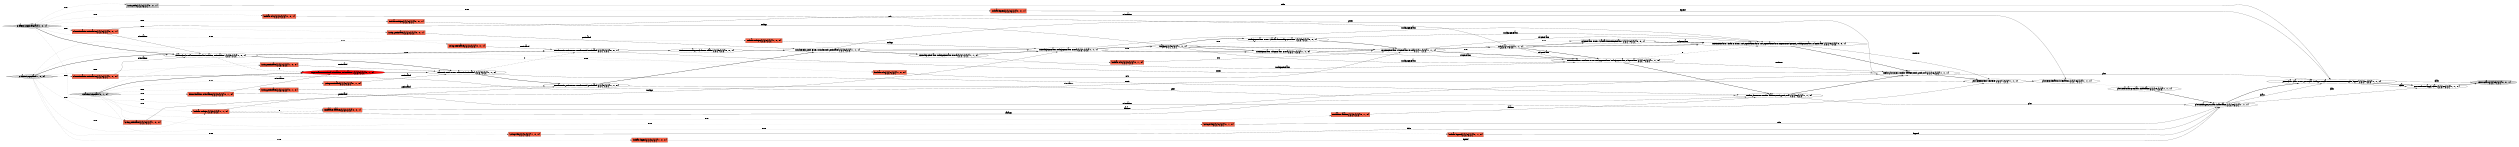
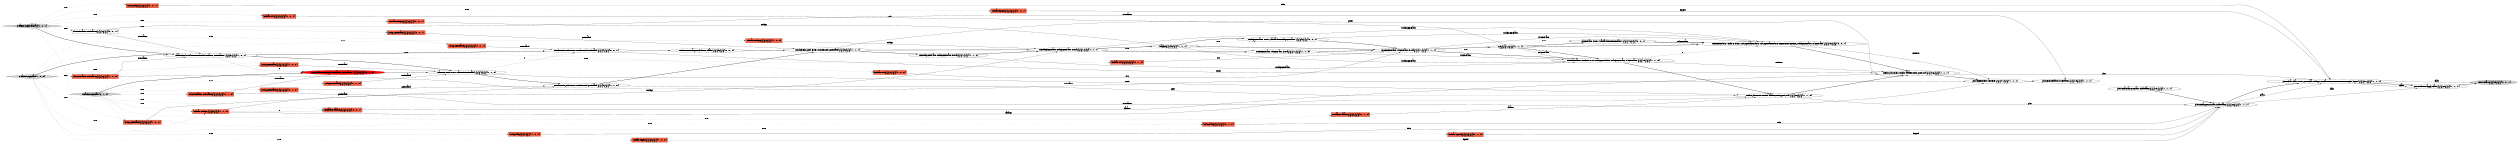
  digraph {
    rankdir=LR
    node [fillcolor=white shape=ellipse style=filled]
    edge [style=solid]
    n1 [label="XYURLGenerator urlGenerator = null@@@11@@@['1', '1', '0']"]
    n2 [label="XYItemRenderer renderer = new XYStepRenderer(toolTipGenerator,urlGenerator)@@@15@@@['1', '1', '0']"]
    n3 [label="XYURLGenerator urlGenerator = null@@@11@@@['1', '1', '1']"]
    n4 [label="XYPlot plot = new XYPlot(dataset,xAxis,yAxis,null)@@@16@@@['1', '1', '0']"]
    n5 [label="XYPlot plot = new XYPlot(dataset,xAxis,yAxis,null)@@@16@@@['1', '1', '1']"]
    n6 [label="XYItemRenderer renderer = new XYStepAreaRenderer(XYStepAreaRenderer.AREA_AND_SHAPES,toolTipGenerator,urlGenerator)@@@15@@@['0', '0', '1']"]
    n7 [label="urls@@@12@@@['1', '1', '1']" shape=diamond]
    n8 [label="DateAxis xAxis = new DateAxis(xAxisLabel)@@@4@@@['1', '1', '0']"]
    n9 [label="NumberAxis xAxis = new NumberAxis(xAxisLabel)@@@4@@@['0', '0', '1']"]
    n10 [label="NumberAxis yAxis = new NumberAxis(yAxisLabel)@@@5@@@['1', '1', '0']"]
    n11 [label="xAxis.setAutoRangeIncludesZero(false)@@@5@@@['0', '0', '1']"]
    n12 [label="plot.setRangeCrosshairVisible(false)@@@20@@@['1', '1', '1']"]
    n13 [label="NumberAxis yAxis = new NumberAxis(yAxisLabel)@@@6@@@['1', '1', '1']"]
    n14 [fillcolor=tomato label="PlotOrientation orientation@@@2@@@['0', '1', '0']" shape=box]
    n15 [label="plot.setRenderer(renderer)@@@17@@@['1', '1', '1']"]
    n16 [fillcolor=red label="Args.nullNotPermitted(orientation,\"orientation\")@@@3@@@['0', '1', '0']"]
    n17 [label="plot.setOrientation(orientation)@@@18@@@['1', '1', '1']"]
    n18 [fillcolor=tomato label="String title@@@2@@@['1', '0', '0']" shape=box]
    n19 [label="JFreeChart chart = new JFreeChart(title,JFreeChart.DEFAULT_TITLE_FONT,plot,legend)@@@21@@@['1', '1', '1']"]
    n20 [label="currentTheme.apply(chart)@@@22@@@['1', '1', '1']"]
    n21 [label="XYToolTipGenerator toolTipGenerator = null@@@7@@@['1', '1', '1']"]
    n22 [label="tooltips@@@8@@@['1', '1', '1']" shape=diamond]
    n23 [label="toolTipGenerator = new StandardXYToolTipGenerator()@@@9@@@['0', '0', '1']"]
    n24 [label="plot.setDomainCrosshairVisible(false)@@@19@@@['1', '1', '1']"]
    n25 [fillcolor=tomato label="boolean legend@@@2@@@['1', '0', '0']" shape=box]
    n26 [fillcolor=lightgray label="return chart@@@23@@@['0', '0', '1']"]
    n27 [fillcolor=tomato label="String xAxisLabel@@@2@@@['1', '0', '0']" shape=box]
    n28 [fillcolor=tomato label="String xAxisLabel@@@2@@@['0', '1', '0']" shape=box]
    n29 [fillcolor=tomato label="XYDataset dataset@@@2@@@['0', '0', '1']" shape=box]
    n30 [label="urlGenerator = new StandardXYURLGenerator()@@@13@@@['0', '0', '1']"]
    n31 [fillcolor=tomato label="String yAxisLabel@@@2@@@['0', '0', '1']" shape=box]
    n32 [label="XYToolTipGenerator toolTipGenerator = null@@@7@@@['1', '1', '0']"]
    n33 [fillcolor=lightgray label="createXYStepChart['0', '1', '0']" shape=diamond]
    n34 [fillcolor=tomato label="String title@@@2@@@['0', '1', '0']" shape=box]
    n35 [fillcolor=tomato label="XYDataset dataset@@@2@@@['0', '1', '0']" shape=box]
    n36 [fillcolor=tomato label="String yAxisLabel@@@2@@@['0', '1', '0']" shape=box]
    n37 [fillcolor=tomato label="boolean tooltips@@@2@@@['1', '1', '0']" shape=box]
    n38 [fillcolor=tomato label="boolean urls@@@2@@@['0', '1', '0']" shape=box]
    n39 [fillcolor=tomato label="boolean legend@@@2@@@['0', '1', '0']" shape=box]
    n40 [fillcolor=lightgray label="createXYStepAreaChart['0', '0', '1']" shape=diamond]
-   n41 [fillcolor=lightgray label="String title@@@2@@@['0', '0', '1']" shape=box]
+   n41 [fillcolor=tomato label="String title@@@2@@@['0', '0', '1']" shape=box]
    n42 [fillcolor=tomato label="String xAxisLabel@@@2@@@['0', '0', '1']" shape=box]
-   n43 [fillcolor=tomato label="PlotOrientation orientation@@@2@@@['0', '0', '1']" shape=box]
+   n43 [label="PlotOrientation orientation@@@2@@@['0', '0', '1']" shape=box]
    n44 [fillcolor=tomato label="boolean urls@@@2@@@['0', '0', '1']" shape=box]
    n45 [fillcolor=tomato label="boolean legend@@@2@@@['0', '0', '1']" shape=box]
    n46 [fillcolor=tomato label="boolean tooltips@@@2@@@['0', '0', '1']" shape=box]
    n47 [label="ParamChecks.nullNotPermitted(orientation,\"orientation\")@@@3@@@['1', '0', '1']"]
    n48 [fillcolor=tomato label="String yAxisLabel@@@2@@@['1', '0', '0']" shape=box]
    n49 [fillcolor=tomato label="PlotOrientation orientation@@@2@@@['1', '0', '0']" shape=box]
    n50 [fillcolor=lightgray label="createXYStepChart['1', '0', '0']" shape=diamond]
    n51 [fillcolor=tomato label="boolean tooltips@@@2@@@['1', '0', '0']" shape=box]
    n52 [fillcolor=tomato label="boolean urls@@@2@@@['1', '0', '0']" shape=box]
    n1 -> n2 [label=urlGenerator]
    n1 -> n3 [style=bold]
    n2 -> n4 [style=bold]
    n2 -> n5 [label=renderer]
    n2 -> n6 [label=0 style=dashed]
    n3 -> n2 [style=bold]
    n3 -> n6 [label=urlGenerator]
    n3 -> n7 [label=true style=dotted]
    n3 -> n7 [style=bold]
    n4 -> n5 [style=bold]
    n4 -> n12 [label=plot]
    n5 -> n15 [style=bold]
    n5 -> n19 [label=plot]
    n6 -> n5 [style=bold]
    n6 -> n15 [label=renderer]
    n7 -> n2 [label=urlGenerator]
    n7 -> n2 [style=bold]
    n7 -> n6 [style=bold]
    n7 -> n30 [label=true style=dotted]
    n7 -> n30 [style=bold]
    n8 -> n4 [label=xAxis]
    n8 -> n9 [label=0 style=dashed]
    n8 -> n10 [style=bold]
    n9 -> n5 [label=xAxis]
    n9 -> n11 [style=bold]
    n10 -> n4 [label=yAxis]
    n10 -> n13 [style=bold]
    n11 -> n13 [style=bold]
    n12 -> n19 [style=bold]
    n12 -> n19 [label=chart]
    n12 -> n20 [label=chart]
    n13 -> n5 [label=yAxis]
    n13 -> n21 [style=bold]
    n13 -> n32 [style=bold]
    n14 -> n15 [label=orientation]
    n14 -> n16 [label=orientation]
    n15 -> n17 [style=bold]
    n16 -> n8 [style=bold]
    n17 -> n24 [style=dotted]
    n18 -> n12 [label=title]
    n19 -> n20 [label=chart]
    n19 -> n20 [style=bold]
    n19 -> n26 [label=chart]
    n20 -> n26 [style=bold]
    n21 -> n1 [style=bold]
    n21 -> n6 [label=toolTipGenerator]
    n21 -> n22 [label=true style=dotted]
    n21 -> n22 [style=bold]
-   n22 -> n1 [style=bold]
+   n22 -> n1 [style=dashed]
    n22 -> n2 [label=toolTipGenerator]
    n22 -> n3 [style=bold]
    n22 -> n23 [style=bold]
    n22 -> n23 [label=true style=dotted]
    n23 -> n3 [style=bold]
    n23 -> n6 [label=toolTipGenerator]
    n24 -> n12 [style=bold]
    n25 -> n12 [label=legend]
    n27 -> n8 [label=xAxisLabel]
    n28 -> n8 [label=xAxisLabel]
    n29 -> n5 [label=dataset]
    n30 -> n6 [label=urlGenerator]
    n30 -> n6 [style=bold]
    n31 -> n13 [label=yAxisLabel]
    n32 -> n2 [label=toolTipGenerator]
    n32 -> n21 [style=bold]
    n33 -> n14 [label=true style=dotted]
    n33 -> n16 [style=bold]
    n33 -> n28 [label=true style=dotted]
    n33 -> n34 [label=true style=dotted]
    n33 -> n35 [label=true style=dotted]
    n33 -> n36 [label=true style=dotted]
    n33 -> n37 [label=true style=dotted]
    n33 -> n38 [label=true style=dotted]
    n33 -> n39 [label=true style=dotted]
    n34 -> n12 [label=title]
    n35 -> n4 [label=dataset]
    n36 -> n10 [label=yAxisLabel]
    n37 -> n4 [label=dataset]
    n37 -> n21 [label=tooltips]
    n37 -> n29 [label=0 style=dashed]
    n38 -> n3 [label=urls]
    n39 -> n12 [label=legend]
    n40 -> n29 [label=true style=dotted]
    n40 -> n31 [label=true style=dotted]
    n40 -> n41 [label=true style=dotted]
    n40 -> n42 [label=true style=dotted]
    n40 -> n43 [label=true style=dotted]
    n40 -> n44 [label=true style=dotted]
    n40 -> n45 [label=true style=dotted]
    n40 -> n46 [label=true style=dotted]
    n40 -> n47 [style=bold]
    n41 -> n19 [label=title]
    n42 -> n9 [label=xAxisLabel]
    n43 -> n17 [label=orientation]
    n43 -> n47 [label=orientation]
    n44 -> n7 [label=urls]
    n45 -> n19 [label=legend]
    n46 -> n22 [label=tooltips]
    n47 -> n8 [style=bold]
    n47 -> n9 [style=bold]
    n47 -> n16 [label=0 style=dashed]
    n48 -> n10 [label=yAxisLabel]
    n49 -> n15 [label=orientation]
    n49 -> n47 [label=orientation]
    n50 -> n18 [label=true style=dotted]
    n50 -> n25 [label=true style=dotted]
    n50 -> n27 [label=true style=dotted]
    n50 -> n37 [label=true style=dotted]
    n50 -> n47 [style=bold]
    n50 -> n48 [label=true style=dotted]
    n50 -> n49 [label=true style=dotted]
    n50 -> n51 [label=true style=dotted]
    n50 -> n52 [label=true style=dotted]
    n51 -> n21 [label=tooltips]
    n52 -> n3 [label=urls]
  }
